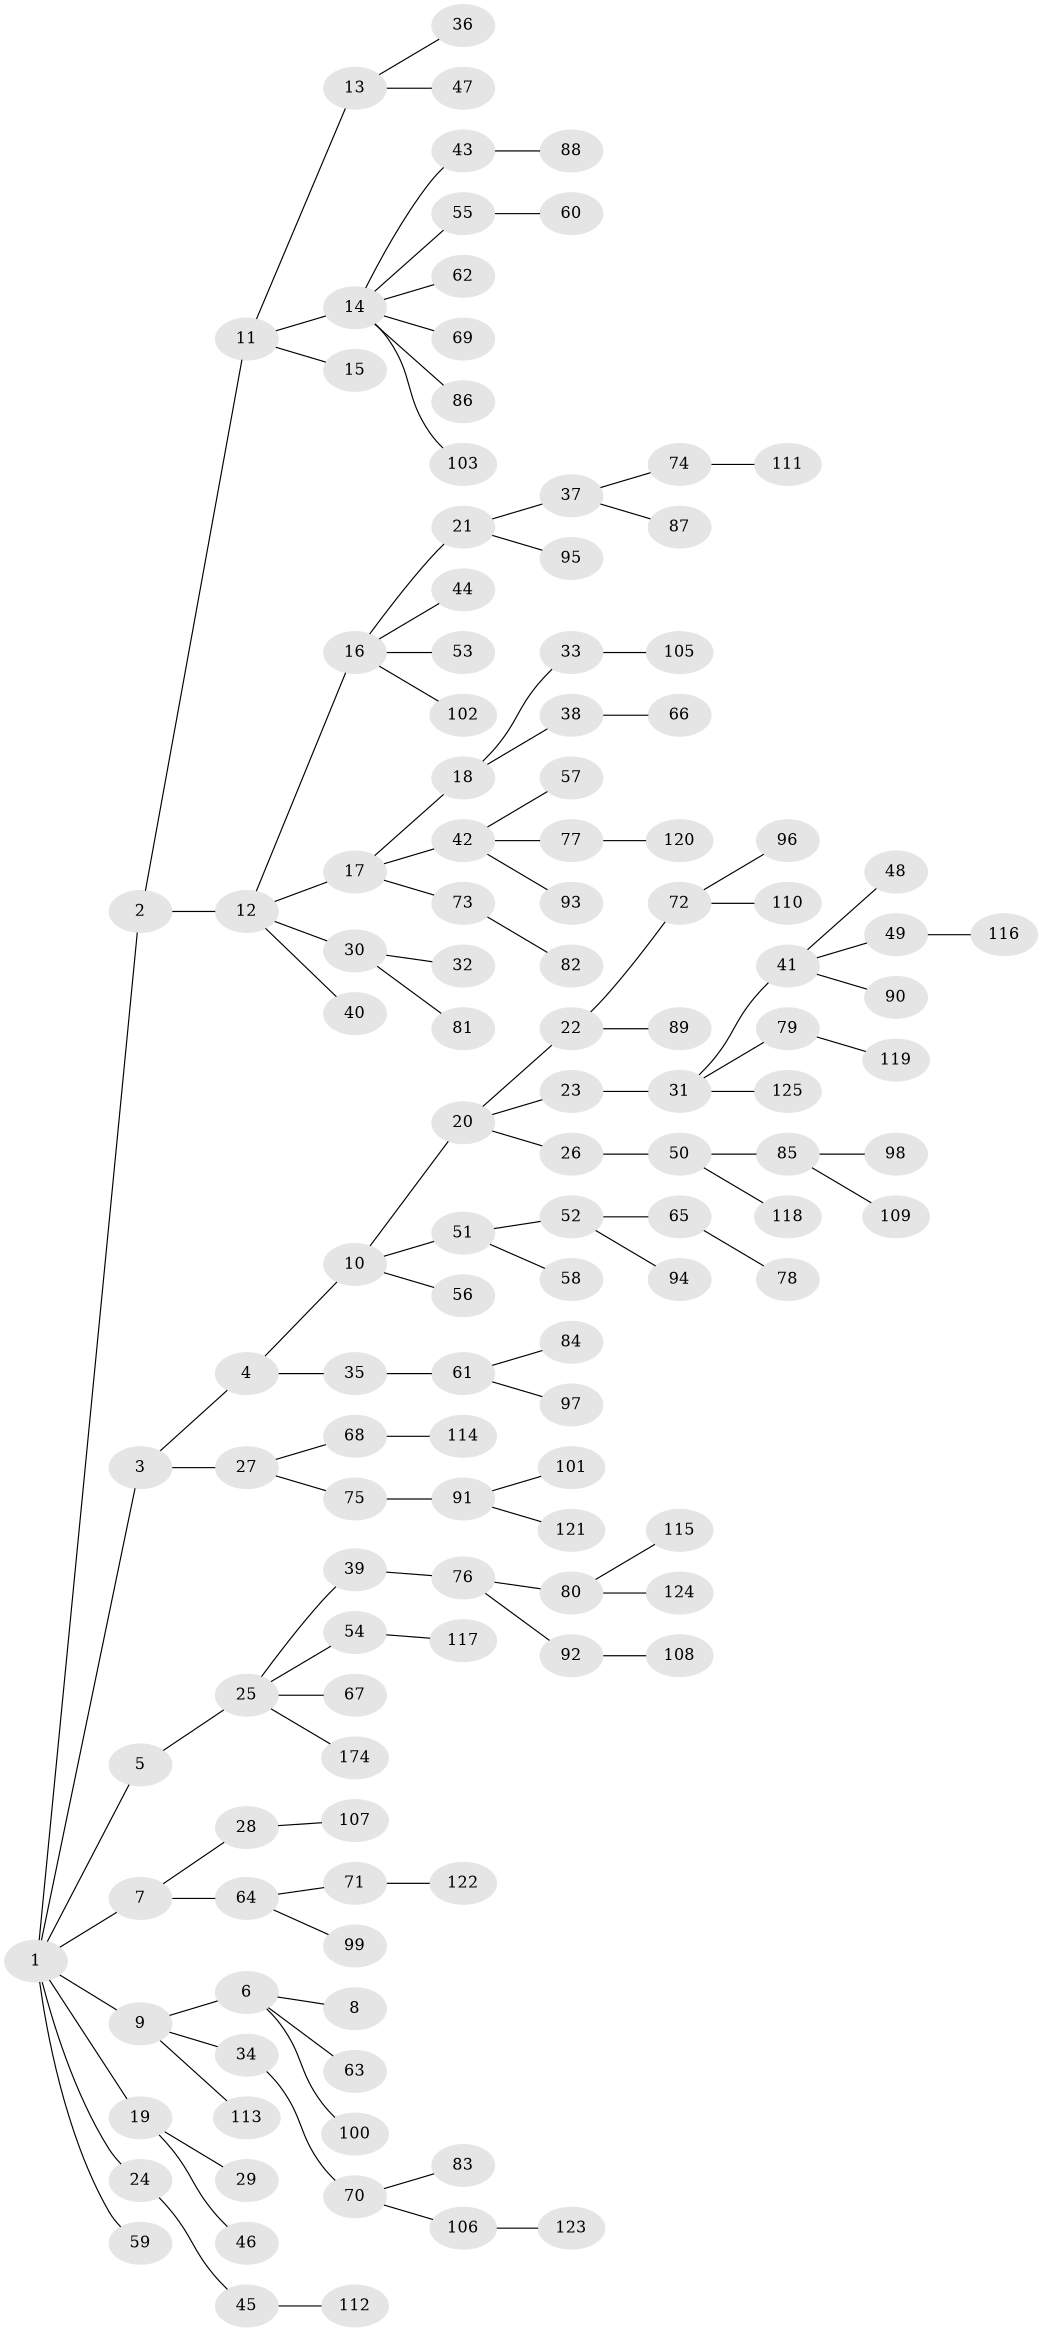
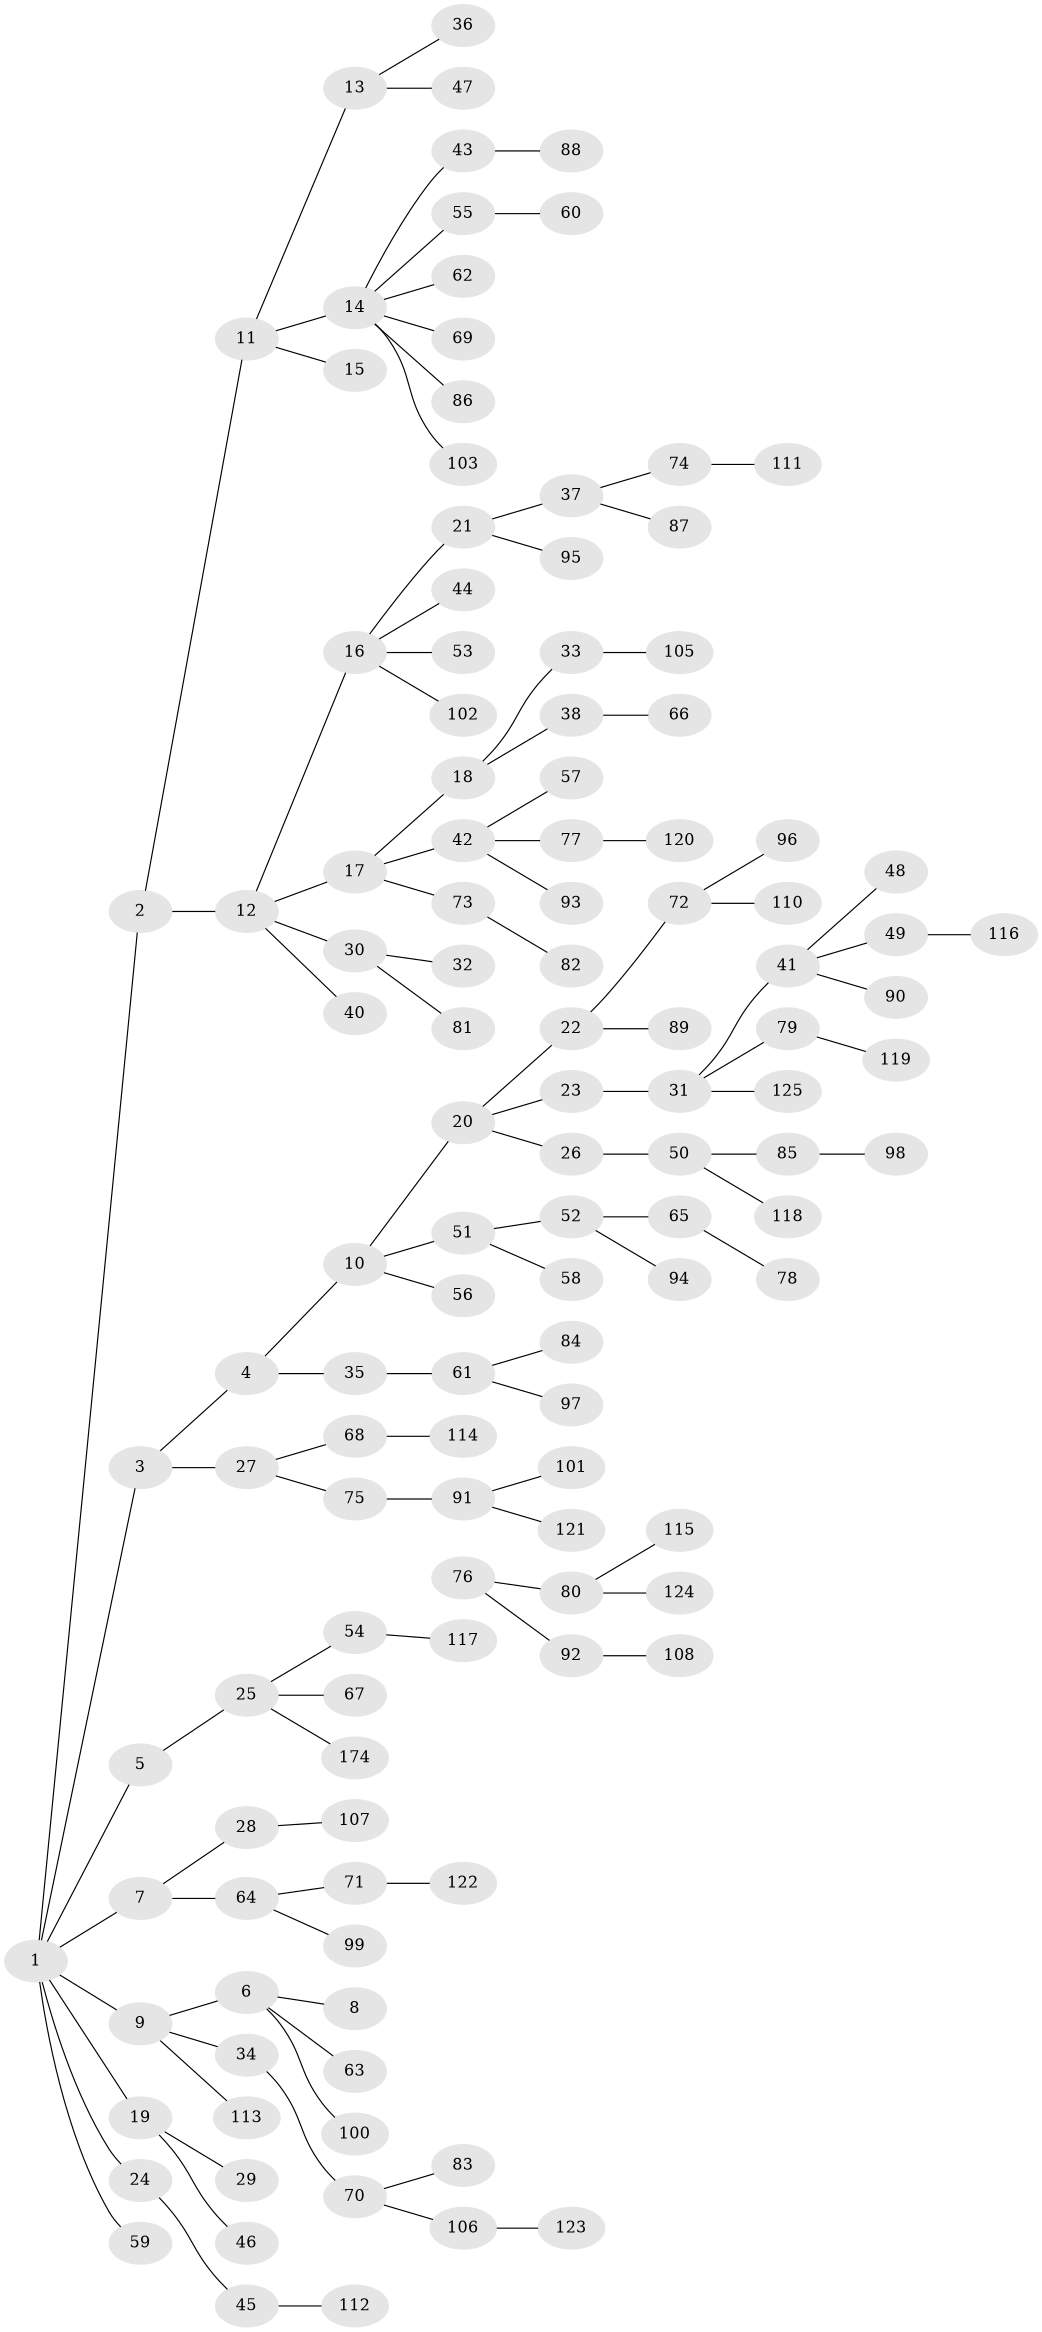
  graph {
    rankdir=LR
    node [color=gray90 style=filled]
    1
    2
    3
    5
    7
    9
    19
    24
    59
    11
    12
    4
    27
    25
    6
    8
    63
    100
    28
    64
    34
    113
    29
    46
    45
    13
    14
    15
    16
    17
    30
    40
    10
    35
    68
    75
    114
    20
    51
    56
    61
-   39
    54
    67
    n45 [label=174]
    107
    71
    99
    70
    22
    23
    26
    52
    58
    36
    47
    43
    55
    62
    69
    86
    103
    21
    44
    53
    102
    18
    42
    73
    32
    81
    88
    60
    37
    95
    33
    38
    57
    77
    93
    82
    105
    66
    72
    89
    31
    50
    74
    87
    96
    110
    41
    79
    125
    112
    76
    117
    85
    118
    91
    48
    49
    90
    119
    83
    106
    84
    97
    111
    80
    92
    116
    120
    98
-   109
    65
    94
    78
    122
    123
    101
    121
    115
    124
    108
    1 -- 2
    1 -- 3
    1 -- 5
    1 -- 7
    1 -- 9
    1 -- 19
    1 -- 24
    1 -- 59
    2 -- 11
    2 -- 12
    3 -- 4
    3 -- 27
    5 -- 25
    7 -- 28
    7 -- 64
    9 -- 6
    9 -- 34
    9 -- 113
    19 -- 29
    19 -- 46
    24 -- 45
    11 -- 13
    11 -- 14
    11 -- 15
    12 -- 16
    12 -- 17
    12 -- 30
    12 -- 40
    4 -- 10
    4 -- 35
    27 -- 68
    27 -- 75
-   25 -- 39
    25 -- 54
    25 -- 67
    25 -- n45
    6 -- 8
    6 -- 63
    6 -- 100
    28 -- 107
    64 -- 71
    64 -- 99
    34 -- 70
    45 -- 112
    13 -- 36
    13 -- 47
    14 -- 43
    14 -- 55
    14 -- 62
    14 -- 69
    14 -- 86
    14 -- 103
    16 -- 21
    16 -- 44
    16 -- 53
    16 -- 102
    17 -- 18
    17 -- 42
    17 -- 73
    30 -- 32
    30 -- 81
    10 -- 20
    10 -- 51
    10 -- 56
    35 -- 61
    68 -- 114
    75 -- 91
    20 -- 22
    20 -- 23
    20 -- 26
    51 -- 52
    51 -- 58
    61 -- 84
    61 -- 97
-   39 -- 76
    54 -- 117
    71 -- 122
    70 -- 83
    70 -- 106
    22 -- 72
    22 -- 89
    23 -- 31
    26 -- 50
    52 -- 65
    52 -- 94
    43 -- 88
    55 -- 60
    21 -- 37
    21 -- 95
    18 -- 33
    18 -- 38
    42 -- 57
    42 -- 77
    42 -- 93
    73 -- 82
    37 -- 74
    37 -- 87
    33 -- 105
    38 -- 66
    77 -- 120
    72 -- 96
    72 -- 110
    31 -- 41
    31 -- 79
    31 -- 125
    50 -- 85
    50 -- 118
    74 -- 111
    41 -- 48
    41 -- 49
    41 -- 90
    79 -- 119
    76 -- 80
    76 -- 92
    85 -- 98
-   85 -- 109
    91 -- 101
    91 -- 121
    49 -- 116
    106 -- 123
    80 -- 115
    80 -- 124
    92 -- 108
    65 -- 78
  }
